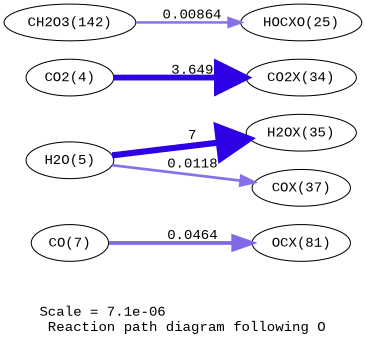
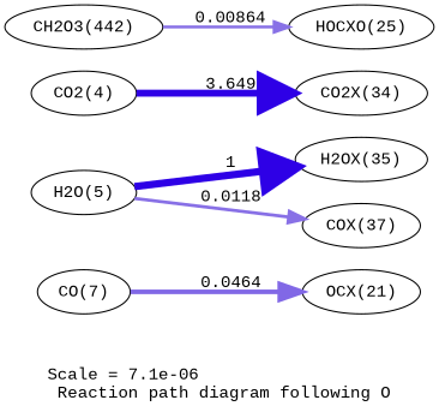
  digraph {
    fontname="Liberation Mono"
    label="Scale = 7.1e-06\l Reaction path diagram following O"
    rankdir=LR
    node [fontname="Liberation Mono"]
    edge [fontname="Liberation Mono"]
-   n1 [label="OCX(81)"]
+   n1 [label="OCX(21)"]
    n2 [label="H2O(5)"]
    n3 [label="H2OX(35)"]
    n4 [label="COX(37)"]
    n5 [label="CO(7)"]
    n6 [label="CO2(4)"]
    n7 [label="CO2X(34)"]
-   n8 [label="CH2O3(142)"]
+   n8 [label="CH2O3(442)"]
    n9 [label="HOCXO(25)"]
-   n2 -> n3 [arrowsize=3 color="0.7, 1.5, 0.9" label=" 7" penwidth=6]
+   n2 -> n3 [arrowsize=3 color="0.7, 1.5, 0.9" label=" 1" penwidth=6]
    n2 -> n4 [arrowsize=1.33 color="0.7, 0.512, 0.9" label=" 0.0118" penwidth=2.65]
    n5 -> n1 [arrowsize=1.84 color="0.7, 0.546, 0.9" label=" 0.0464" penwidth=3.68]
    n6 -> n7 [arrowsize=2.84 color="0.7, 1.15, 0.9" label=" 3.649" penwidth=5.67]
    n8 -> n9 [arrowsize=1.21 color="0.7, 0.509, 0.9" label=" 0.00864" penwidth=2.41]
  }
